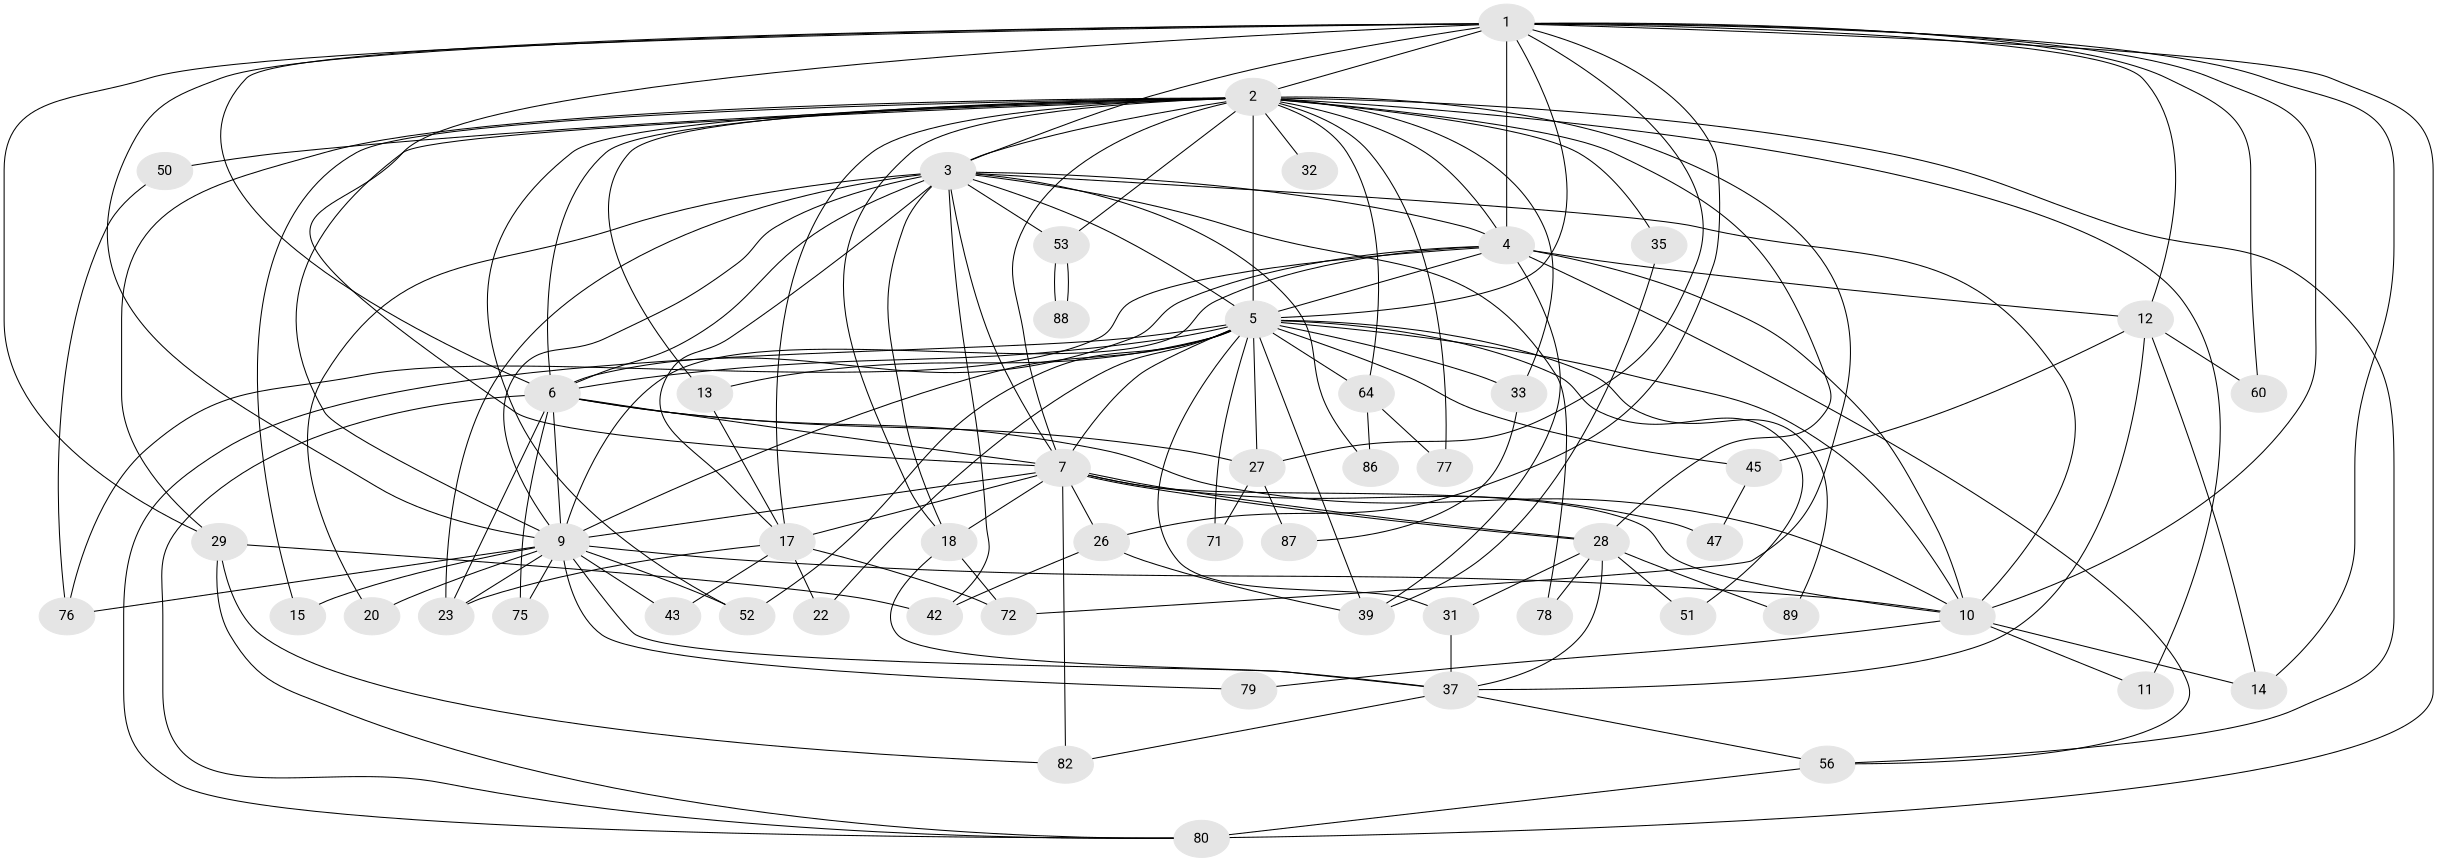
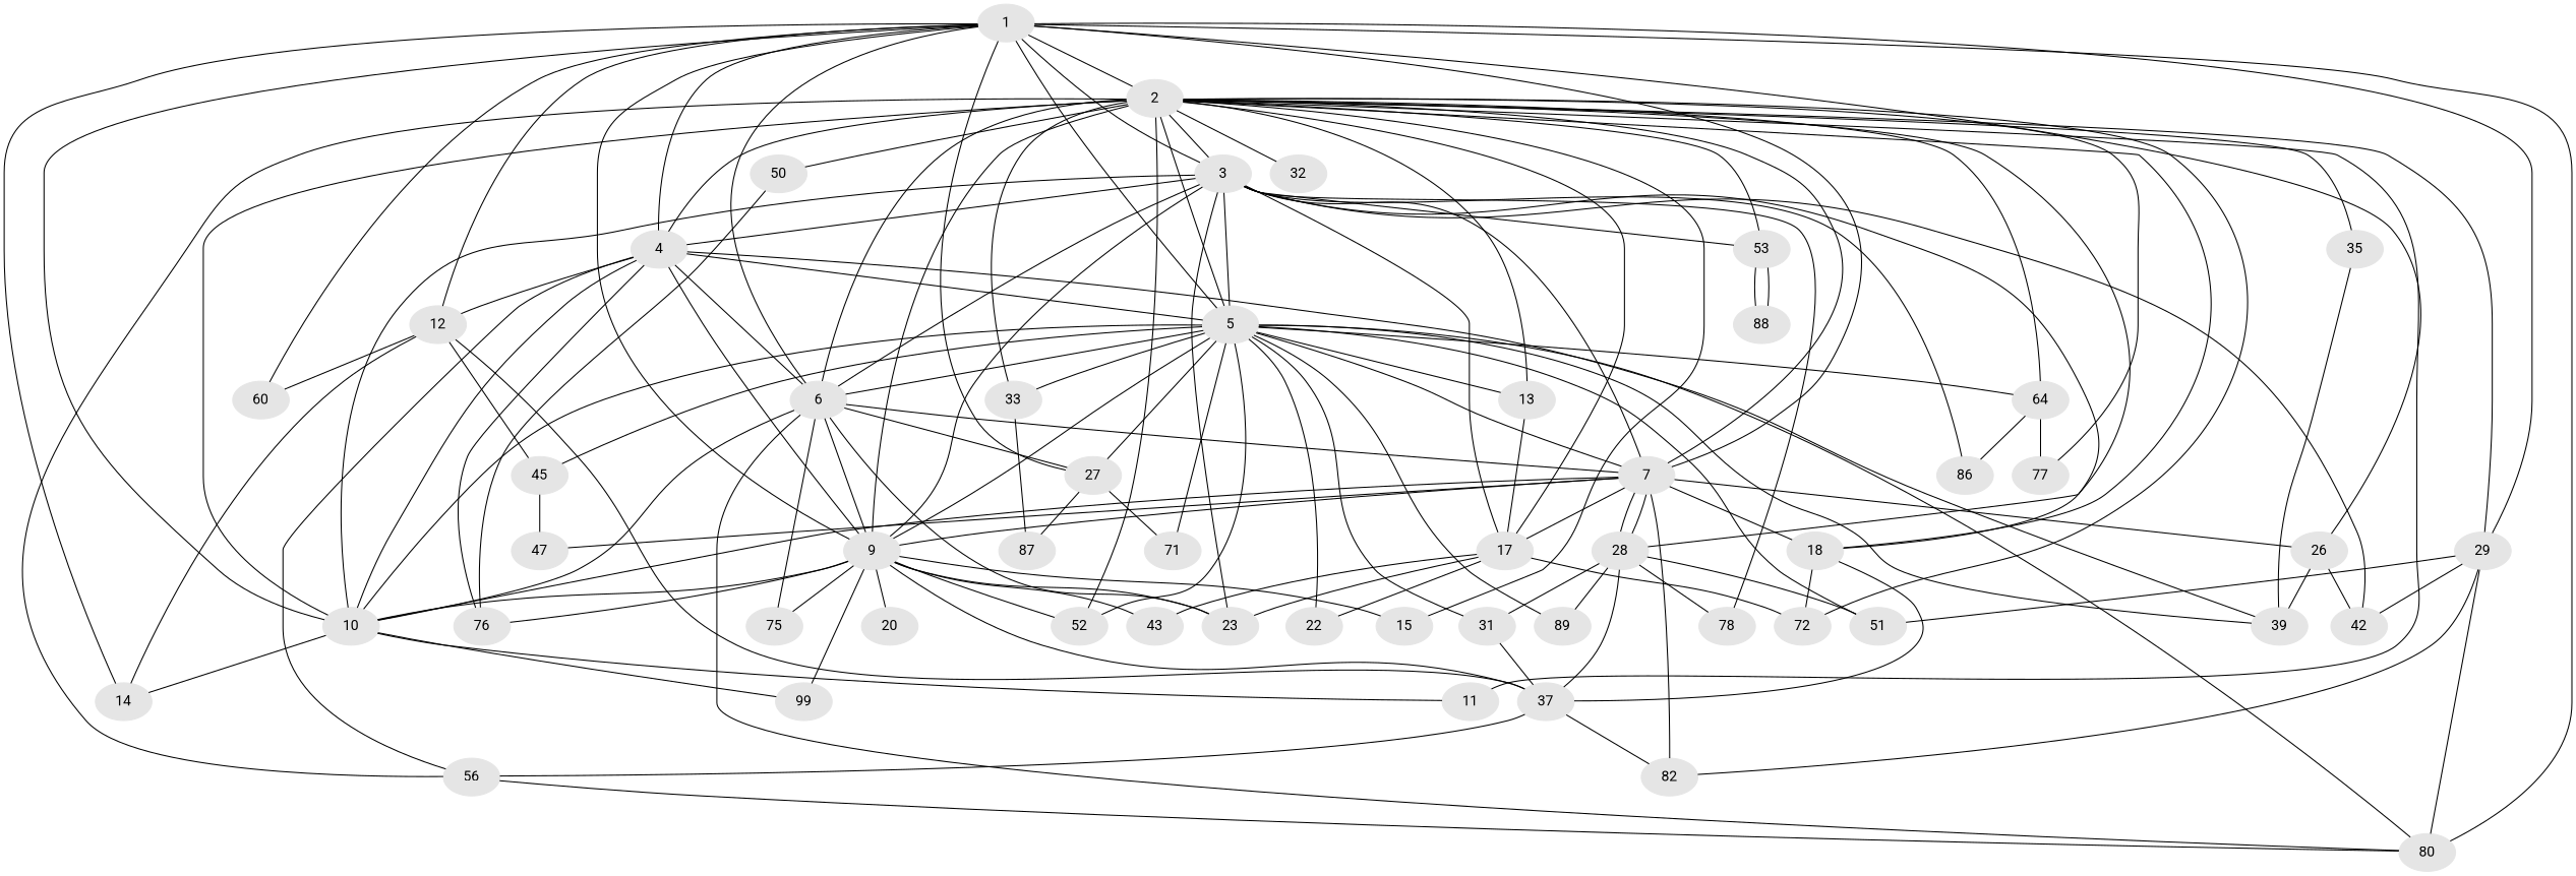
  graph {
    fontname=Roboto
    node [color=gray90 fontname=Roboto style=filled]
    edge [fontname=Roboto]
    2 [super="+94+92+19+8+36+40+49+57+58+68+61"]
    3 [super="+16+38"]
    4 [super="+55"]
    5 [super="+46"]
    6 [super="+90+67+30"]
    7
    9 [super="+73+24+95+104"]
    10
    29 [super="+62"]
    11
    13
    15
    17
    18 [super="+66"]
    28 [super="+85+54"]
    32
    33
    35
    50
    52 [super="+93"]
    53
    56 [super="+63"]
    64
    72
    77
    1
    12 [super="+59+21"]
    26
    27 [super="+48"]
    60
    80 [super="+99+83"]
    14
    20
    86
    23 [super="+44"]
    42
    78
    39 [super="+41"]
    76 [super="+97"]
    22
    31
    45
    51 [super="+65"]
    71
    89
    75
    47 [super="+103"]
    82
    37 [super="+70"]
    43
-   79
+   79 [label=99]
    87
    88
    2 -- 3 [weight=2]
    2 -- 4 [weight=4]
    2 -- 5 [weight=5]
    2 -- 6 [weight=2]
    2 -- 7 [weight=2]
    2 -- 9 [weight=3]
+   2 -- 10 [weight=4]
    2 -- 29
    2 -- 11 [weight=2]
    2 -- 13
    2 -- 15
    2 -- 17 [weight=2]
    2 -- 18 [weight=2]
    2 -- 28
    2 -- 32
    2 -- 33
    2 -- 35
    2 -- 50 [weight=2]
    2 -- 52
    2 -- 53
    2 -- 56
    2 -- 64
    2 -- 72
    2 -- 77
    3 -- 4
    3 -- 5 [weight=3]
    3 -- 6 [weight=2]
    3 -- 7
    3 -- 9
    3 -- 10
    3 -- 17
    3 -- 18
    3 -- 53
-   3 -- 20
    3 -- 86
    3 -- 23
    3 -- 42
    3 -- 78
    4 -- 5
    4 -- 6
    4 -- 9
    4 -- 10
    4 -- 56
    4 -- 12 [weight=3]
    4 -- 39
    4 -- 76
    5 -- 6
    5 -- 7
    5 -- 9
    5 -- 10
    5 -- 13
    5 -- 33
    5 -- 52
    5 -- 64
    5 -- 27
    5 -- 80
    5 -- 39
    5 -- 22
    5 -- 31
    5 -- 45
    5 -- 51
    5 -- 71
    5 -- 89
    6 -- 7 [weight=2]
    6 -- 9 [weight=3]
    6 -- 10
    6 -- 27
    6 -- 80
    6 -- 23
    6 -- 75
    7 -- 9
    7 -- 10
    7 -- 17
    7 -- 18
    7 -- 28
    7 -- 28
    7 -- 26
    7 -- 47
    7 -- 82
    9 -- 10
    9 -- 15
    9 -- 52
    9 -- 20
    9 -- 23
    9 -- 76
    9 -- 75
    9 -- 37
    9 -- 43
    9 -- 79
    10 -- 11
    10 -- 14
    10 -- 79
    29 -- 80
    29 -- 42
+   29 -- 51
    29 -- 82
    13 -- 17
    17 -- 72
    17 -- 23
    17 -- 22
    17 -- 43
    18 -- 72
    18 -- 37
    28 -- 78
    28 -- 31
    28 -- 51
    28 -- 89
    28 -- 37
    33 -- 87
    35 -- 39
    50 -- 76
    53 -- 88
    53 -- 88
    56 -- 80
    64 -- 77
    64 -- 86
    1 -- 2 [weight=4]
    1 -- 3
    1 -- 4 [weight=2]
    1 -- 5
    1 -- 6
    1 -- 7
    1 -- 9
    1 -- 10
    1 -- 29
    1 -- 12
    1 -- 26
    1 -- 27
    1 -- 60
    1 -- 80 [weight=2]
    1 -- 14
    12 -- 60
    12 -- 14
    12 -- 45
    12 -- 37
    26 -- 42
    26 -- 39
    27 -- 71
    27 -- 87
    31 -- 37
    45 -- 47 [weight=2]
    37 -- 56
    37 -- 82
  }
